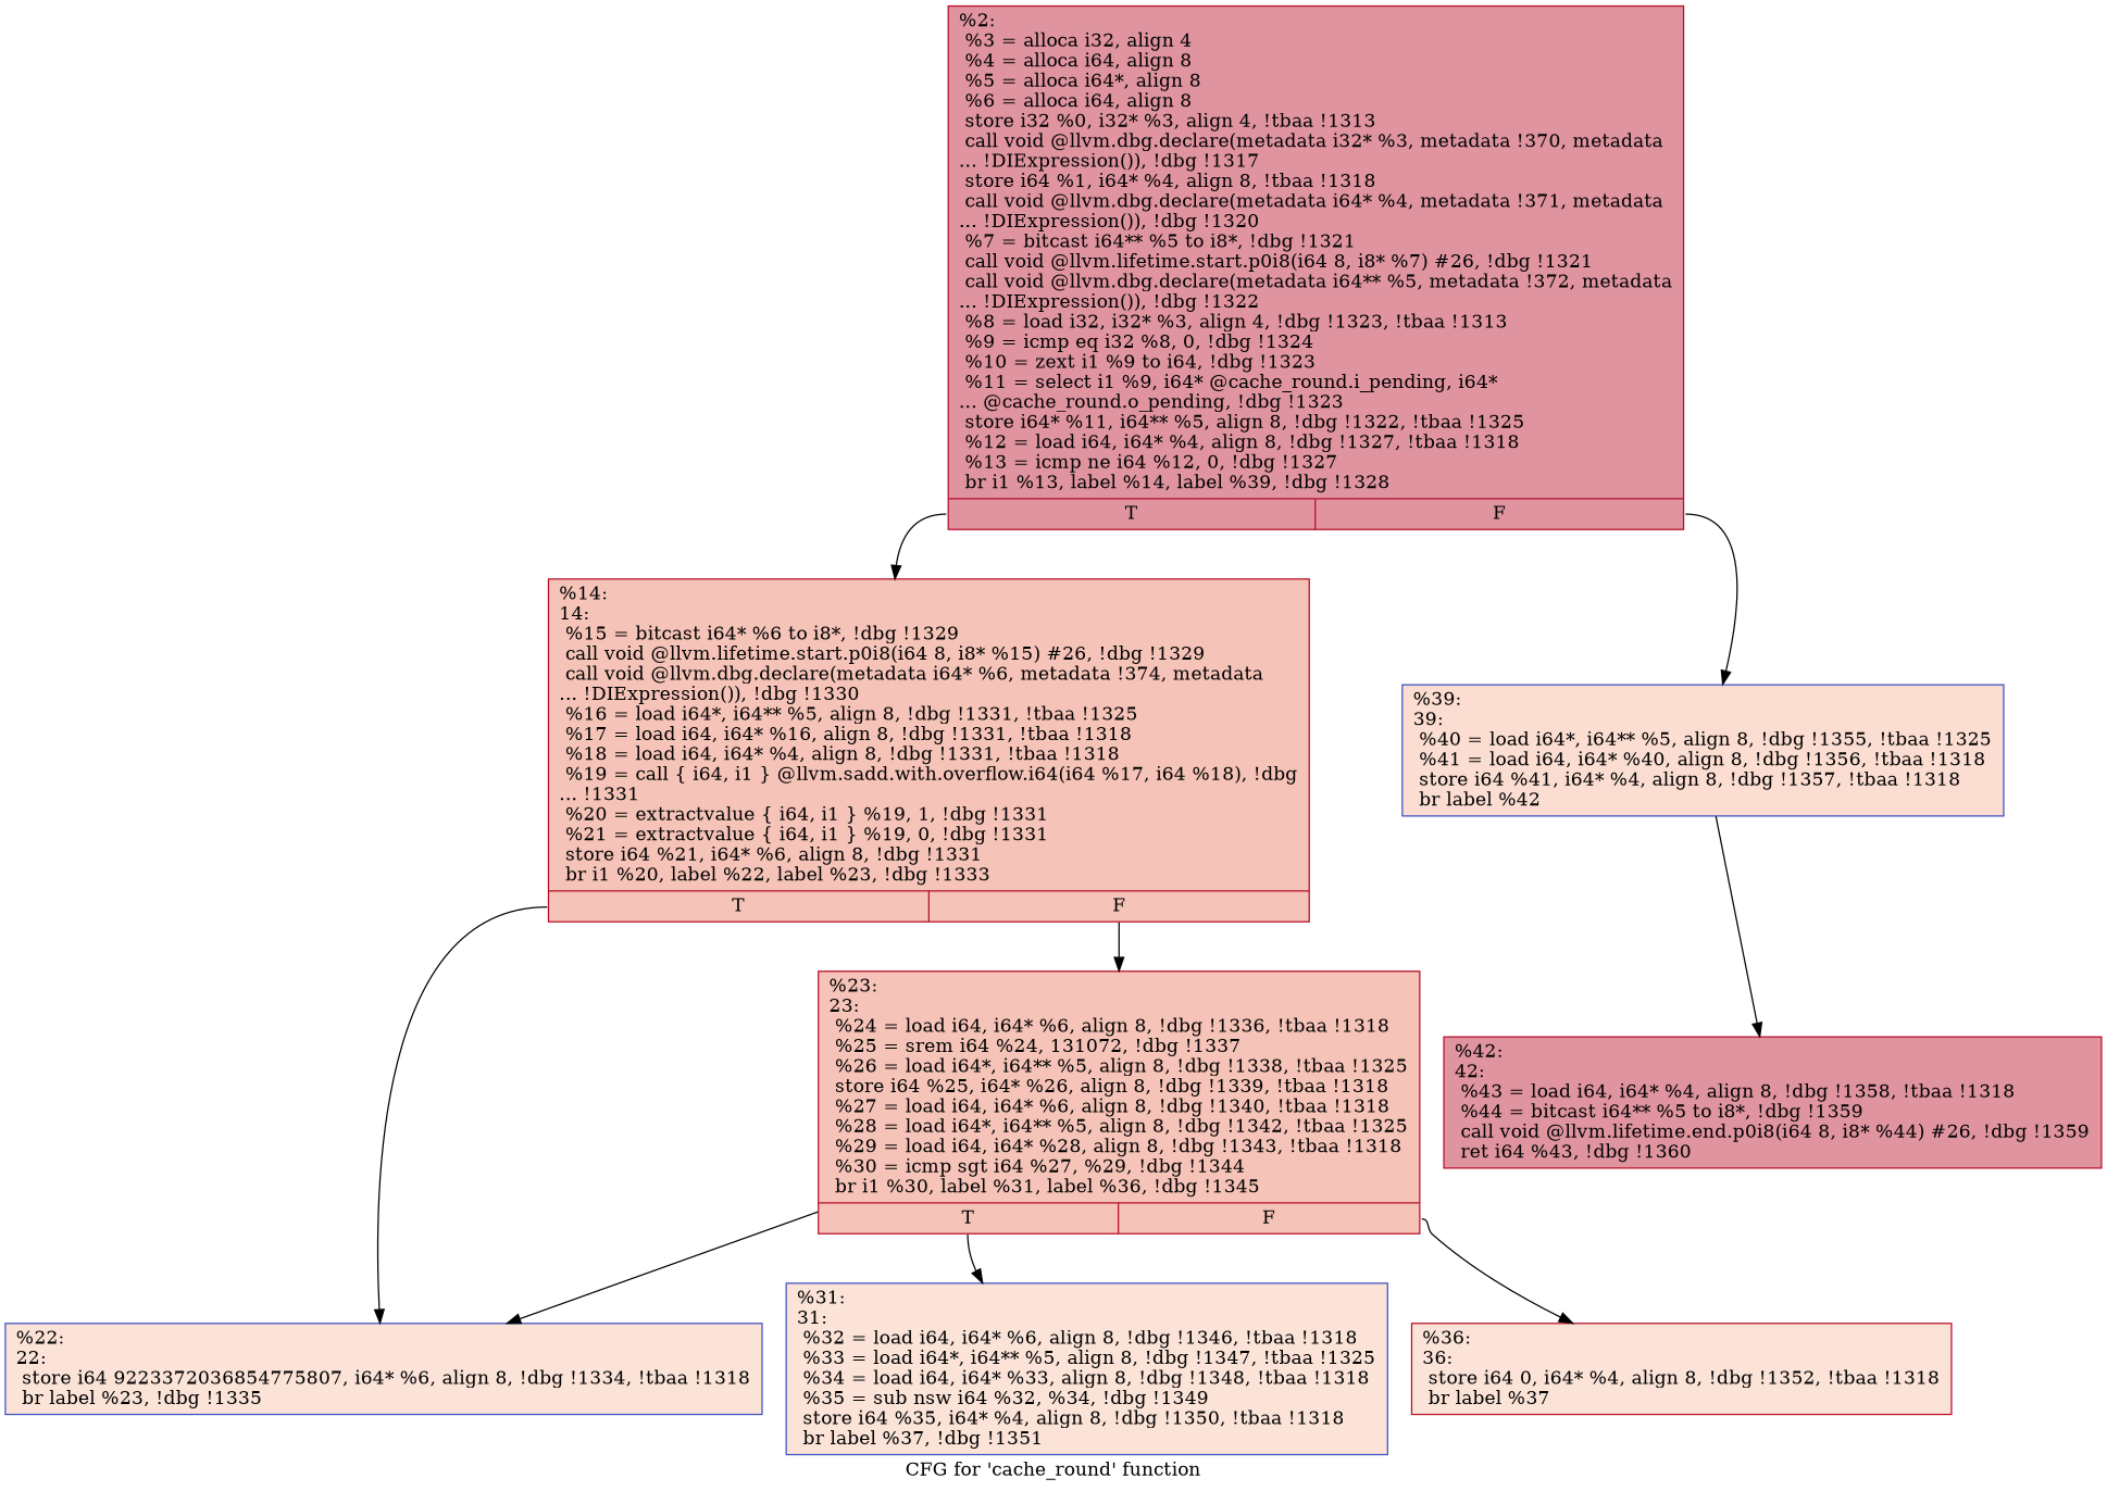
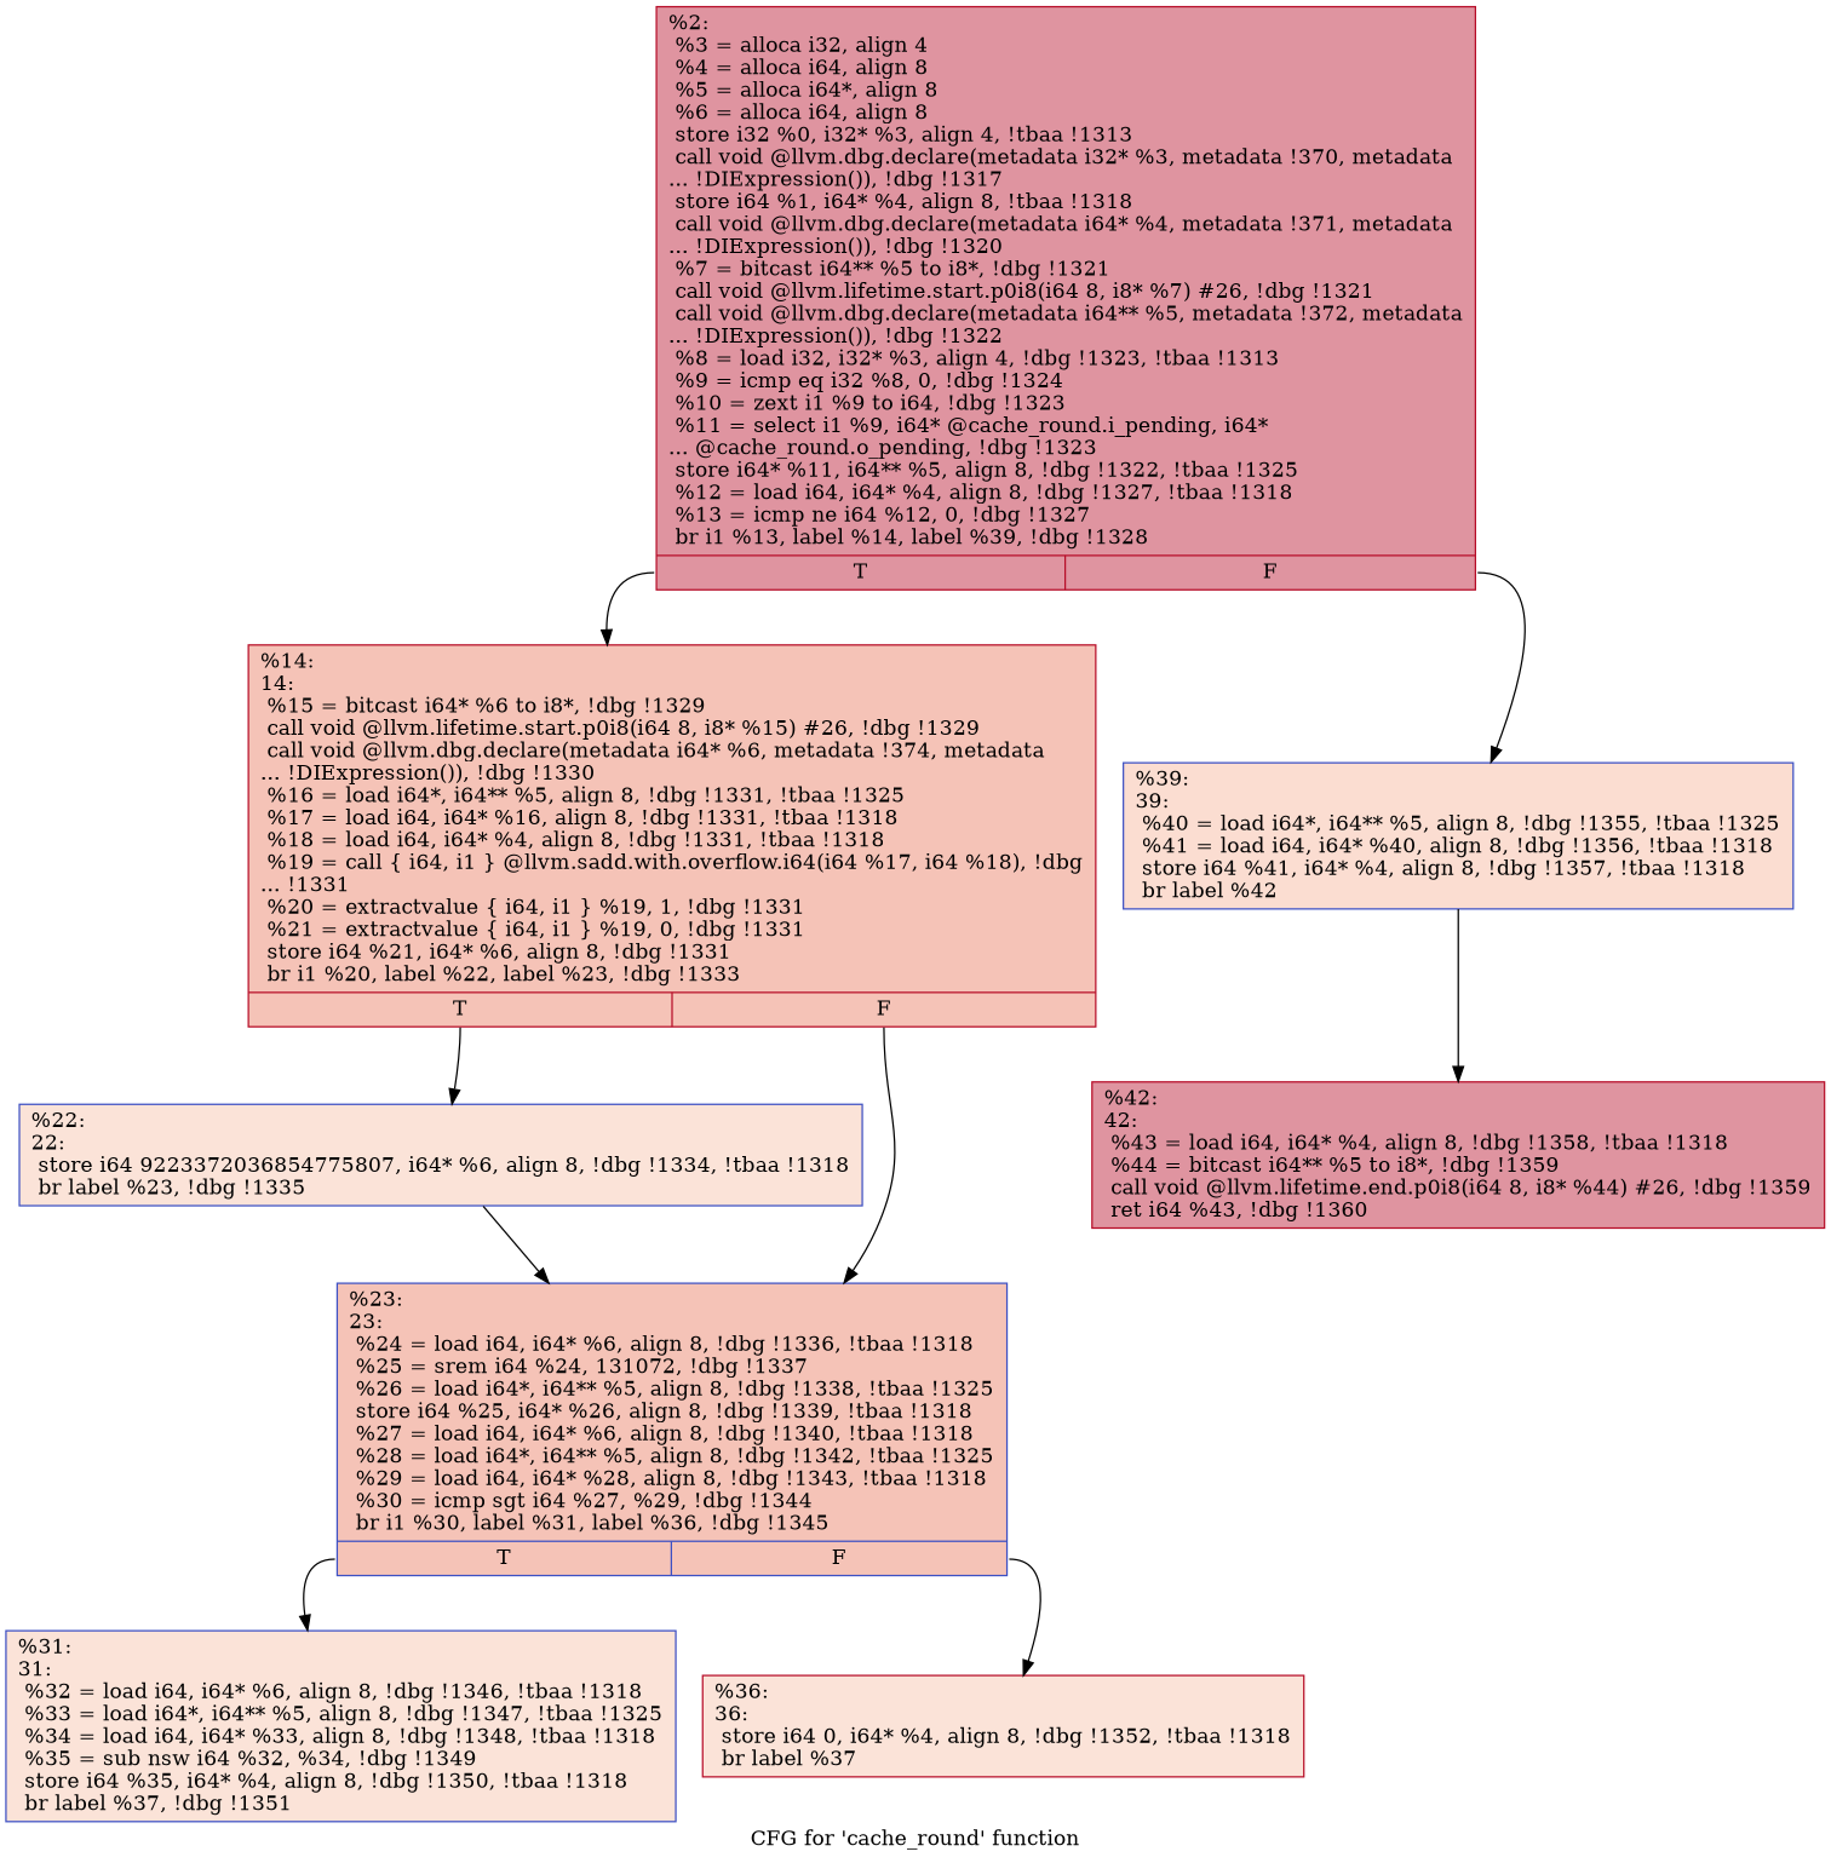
  digraph {
    label="CFG for 'cache_round' function"
    node [color="#b70d28ff" fillcolor="#f6bfa670" shape=record style=filled]
    edge [tailport=s0]
    n1 [fillcolor="#b70d2870" label="{%2:\l  %3 = alloca i32, align 4\l  %4 = alloca i64, align 8\l  %5 = alloca i64*, align 8\l  %6 = alloca i64, align 8\l  store i32 %0, i32* %3, align 4, !tbaa !1313\l  call void @llvm.dbg.declare(metadata i32* %3, metadata !370, metadata\l... !DIExpression()), !dbg !1317\l  store i64 %1, i64* %4, align 8, !tbaa !1318\l  call void @llvm.dbg.declare(metadata i64* %4, metadata !371, metadata\l... !DIExpression()), !dbg !1320\l  %7 = bitcast i64** %5 to i8*, !dbg !1321\l  call void @llvm.lifetime.start.p0i8(i64 8, i8* %7) #26, !dbg !1321\l  call void @llvm.dbg.declare(metadata i64** %5, metadata !372, metadata\l... !DIExpression()), !dbg !1322\l  %8 = load i32, i32* %3, align 4, !dbg !1323, !tbaa !1313\l  %9 = icmp eq i32 %8, 0, !dbg !1324\l  %10 = zext i1 %9 to i64, !dbg !1323\l  %11 = select i1 %9, i64* @cache_round.i_pending, i64*\l... @cache_round.o_pending, !dbg !1323\l  store i64* %11, i64** %5, align 8, !dbg !1322, !tbaa !1325\l  %12 = load i64, i64* %4, align 8, !dbg !1327, !tbaa !1318\l  %13 = icmp ne i64 %12, 0, !dbg !1327\l  br i1 %13, label %14, label %39, !dbg !1328\l|{<s0>T|<s1>F}}"]
    n2 [fillcolor="#e8765c70" label="{%14:\l14:                                               \l  %15 = bitcast i64* %6 to i8*, !dbg !1329\l  call void @llvm.lifetime.start.p0i8(i64 8, i8* %15) #26, !dbg !1329\l  call void @llvm.dbg.declare(metadata i64* %6, metadata !374, metadata\l... !DIExpression()), !dbg !1330\l  %16 = load i64*, i64** %5, align 8, !dbg !1331, !tbaa !1325\l  %17 = load i64, i64* %16, align 8, !dbg !1331, !tbaa !1318\l  %18 = load i64, i64* %4, align 8, !dbg !1331, !tbaa !1318\l  %19 = call \{ i64, i1 \} @llvm.sadd.with.overflow.i64(i64 %17, i64 %18), !dbg\l... !1331\l  %20 = extractvalue \{ i64, i1 \} %19, 1, !dbg !1331\l  %21 = extractvalue \{ i64, i1 \} %19, 0, !dbg !1331\l  store i64 %21, i64* %6, align 8, !dbg !1331\l  br i1 %20, label %22, label %23, !dbg !1333\l|{<s0>T|<s1>F}}"]
    n3 [color="#3d50c3ff" fillcolor="#f7b39670" label="{%39:\l39:                                               \l  %40 = load i64*, i64** %5, align 8, !dbg !1355, !tbaa !1325\l  %41 = load i64, i64* %40, align 8, !dbg !1356, !tbaa !1318\l  store i64 %41, i64* %4, align 8, !dbg !1357, !tbaa !1318\l  br label %42\l}"]
    n4 [color="#3d50c3ff" label="{%22:\l22:                                               \l  store i64 9223372036854775807, i64* %6, align 8, !dbg !1334, !tbaa !1318\l  br label %23, !dbg !1335\l}"]
-   n5 [fillcolor="#e8765c70" label="{%23:\l23:                                               \l  %24 = load i64, i64* %6, align 8, !dbg !1336, !tbaa !1318\l  %25 = srem i64 %24, 131072, !dbg !1337\l  %26 = load i64*, i64** %5, align 8, !dbg !1338, !tbaa !1325\l  store i64 %25, i64* %26, align 8, !dbg !1339, !tbaa !1318\l  %27 = load i64, i64* %6, align 8, !dbg !1340, !tbaa !1318\l  %28 = load i64*, i64** %5, align 8, !dbg !1342, !tbaa !1325\l  %29 = load i64, i64* %28, align 8, !dbg !1343, !tbaa !1318\l  %30 = icmp sgt i64 %27, %29, !dbg !1344\l  br i1 %30, label %31, label %36, !dbg !1345\l|{<s0>T|<s1>F}}"]
+   n5 [color="#3d50c3ff" fillcolor="#e8765c70" label="{%23:\l23:                                               \l  %24 = load i64, i64* %6, align 8, !dbg !1336, !tbaa !1318\l  %25 = srem i64 %24, 131072, !dbg !1337\l  %26 = load i64*, i64** %5, align 8, !dbg !1338, !tbaa !1325\l  store i64 %25, i64* %26, align 8, !dbg !1339, !tbaa !1318\l  %27 = load i64, i64* %6, align 8, !dbg !1340, !tbaa !1318\l  %28 = load i64*, i64** %5, align 8, !dbg !1342, !tbaa !1325\l  %29 = load i64, i64* %28, align 8, !dbg !1343, !tbaa !1318\l  %30 = icmp sgt i64 %27, %29, !dbg !1344\l  br i1 %30, label %31, label %36, !dbg !1345\l|{<s0>T|<s1>F}}"]
    n6 [fillcolor="#b70d2870" label="{%42:\l42:                                               \l  %43 = load i64, i64* %4, align 8, !dbg !1358, !tbaa !1318\l  %44 = bitcast i64** %5 to i8*, !dbg !1359\l  call void @llvm.lifetime.end.p0i8(i64 8, i8* %44) #26, !dbg !1359\l  ret i64 %43, !dbg !1360\l}"]
    n7 [color="#3d50c3ff" label="{%31:\l31:                                               \l  %32 = load i64, i64* %6, align 8, !dbg !1346, !tbaa !1318\l  %33 = load i64*, i64** %5, align 8, !dbg !1347, !tbaa !1325\l  %34 = load i64, i64* %33, align 8, !dbg !1348, !tbaa !1318\l  %35 = sub nsw i64 %32, %34, !dbg !1349\l  store i64 %35, i64* %4, align 8, !dbg !1350, !tbaa !1318\l  br label %37, !dbg !1351\l}"]
    n8 [label="{%36:\l36:                                               \l  store i64 0, i64* %4, align 8, !dbg !1352, !tbaa !1318\l  br label %37\l}"]
    n1 -> n2
    n1 -> n3 [tailport=s1]
    n2 -> n4
    n2 -> n5 [tailport=s1]
    n3 -> n6 [tailport=""]
-   n5 -> n4 [tailport=""]
+   n4 -> n5 [tailport=""]
    n5 -> n7
    n5 -> n8 [tailport=s1]
  }
